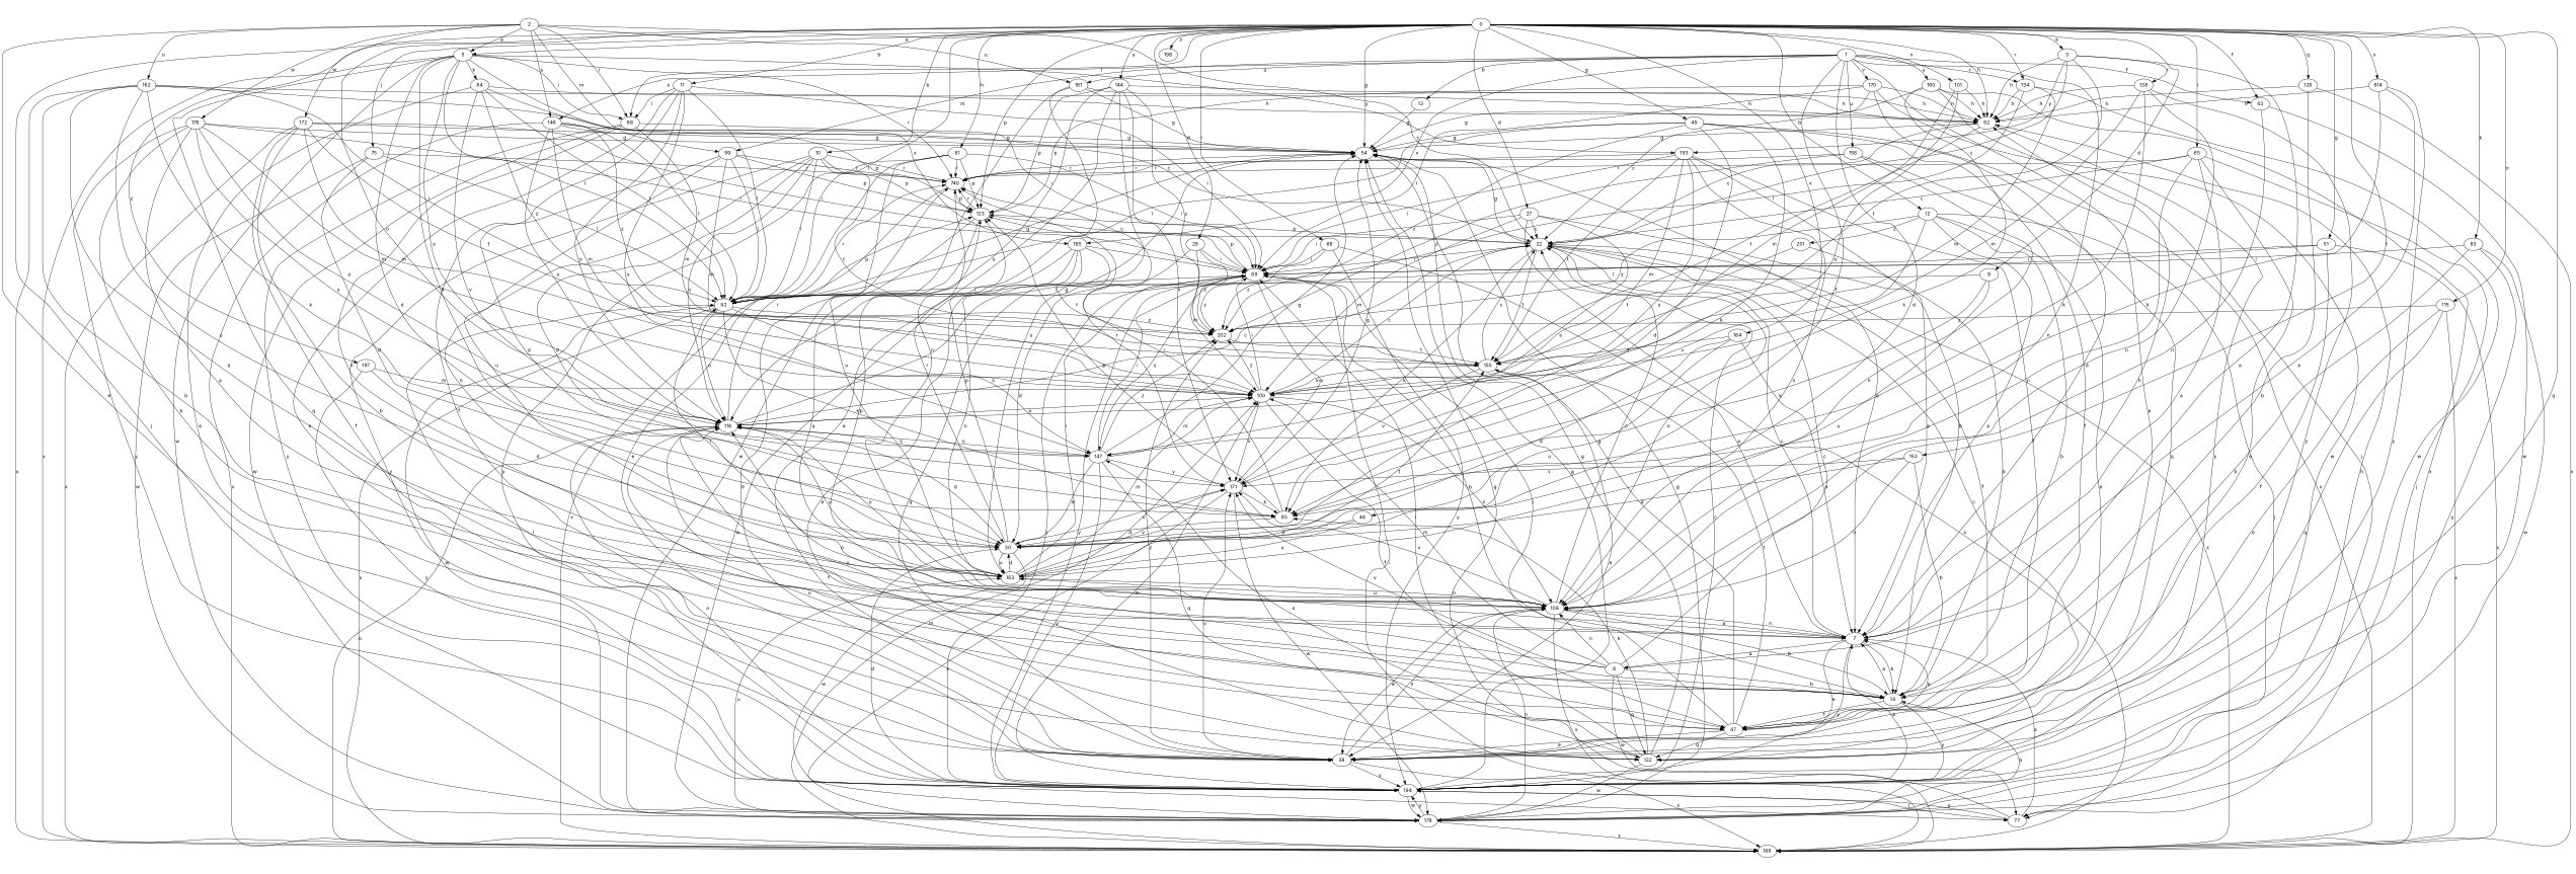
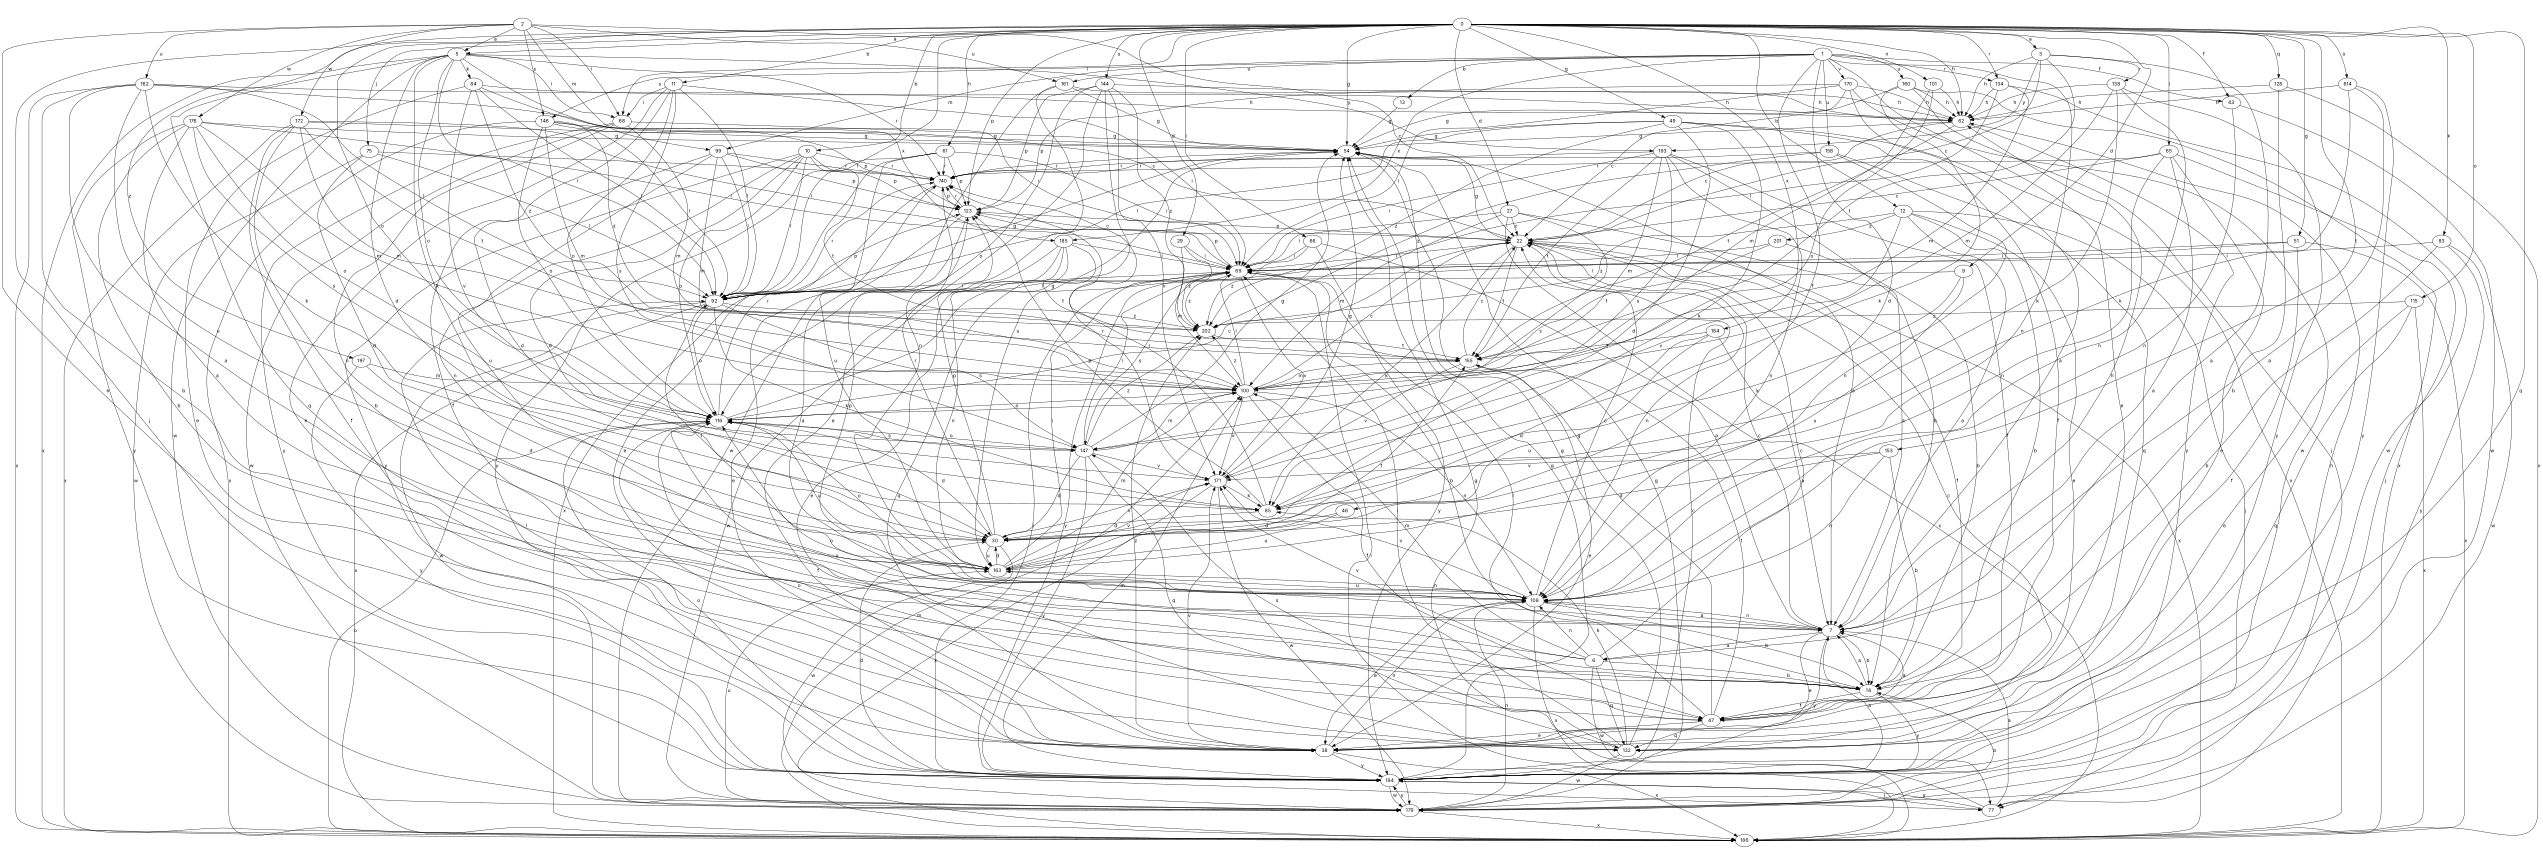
  strict digraph {
    fontname=Inter
    node [fontname=Inter]
    edge [fontname=Inter]
    0
    3
    5
    9
    10
    11
    12
    27
    29
    43
    49
    51
    54
    61
    62
    65
    66
    68
    75
    77
    83
    92
    101
    n24 [label=614]
    115
    116
    123
    128
    132
    134
    144
    153
    184
    197
-   198
    22
    6
    138
    155
    193
    30
    185
    84
    85
    n45 [label=740]
    179
    186
    163
    108
    194
    38
    47
    69
    147
    14
    171
    7
    201
    202
    100
    1
    13
    46
    99
    146
    158
    160
    161
    170
    2
    162
    172
    176
    0 -> 3 [label=a]
    0 -> 5 [label=a]
    0 -> 9 [label=d]
    0 -> 10 [label=b]
    0 -> 11 [label=b]
    0 -> 12 [label=b]
    0 -> 27 [label=d]
    0 -> 29 [label=d]
    0 -> 43 [label=f]
    0 -> 49 [label=g]
    0 -> 51 [label=g]
    0 -> 54 [label=g]
    0 -> 61 [label=h]
    0 -> 62 [label=h]
    0 -> 65 [label=i]
    0 -> 66 [label=i]
    0 -> 68 [label=i]
    0 -> 75 [label=j]
    0 -> 77 [label=j]
    0 -> 83 [label=k]
    0 -> 92 [label=l]
    0 -> 101 [label=n]
    0 -> n24 [label=o]
    0 -> 115 [label=o]
    0 -> 116 [label=o]
    0 -> 123 [label=p]
    0 -> 128 [label=q]
    0 -> 132 [label=q]
    0 -> 134 [label=r]
    0 -> 144 [label=s]
    0 -> 153 [label=t]
    0 -> 184 [label=x]
    0 -> 197 [label=z]
-   0 -> 198 [label=z]
    3 -> 62 [label=h]
    3 -> 22 [label=c]
    3 -> 6 [label=a]
    3 -> 138 [label=r]
    3 -> 155 [label=t]
    3 -> 193 [label=y]
    5 -> 68 [label=i]
    5 -> 92 [label=l]
    5 -> 116 [label=o]
    5 -> 132 [label=q]
    5 -> 193 [label=y]
    5 -> 30 [label=d]
    5 -> 185 [label=x]
    5 -> 84 [label=k]
    5 -> 85 [label=k]
    5 -> n45 [label=r]
    5 -> 179 [label=w]
    5 -> 186 [label=x]
    9 -> 92 [label=l]
    9 -> 85 [label=k]
    9 -> 163 [label=u]
    10 -> 92 [label=l]
    10 -> 116 [label=o]
    10 -> 123 [label=p]
    10 -> 155 [label=t]
    10 -> 30 [label=d]
    10 -> n45 [label=r]
    10 -> 108 [label=n]
    10 -> 194 [label=y]
    11 -> 68 [label=i]
    11 -> 92 [label=l]
    11 -> 116 [label=o]
    11 -> 38 [label=e]
    11 -> 47 [label=f]
    11 -> 69 [label=i]
    11 -> 147 [label=s]
    12 -> 77 [label=j]
    12 -> 38 [label=e]
    12 -> 14 [label=b]
    12 -> 171 [label=v]
    12 -> 7 [label=a]
    12 -> 201 [label=z]
    12 -> 202 [label=z]
    27 -> 22 [label=c]
    27 -> 186 [label=x]
    27 -> 69 [label=i]
    27 -> 147 [label=s]
    27 -> 7 [label=a]
    27 -> 100 [label=m]
-   29 -> 30 [label=d]
    29 -> 69 [label=i]
    29 -> 202 [label=z]
    29 -> 100 [label=m]
    43 -> 179 [label=w]
    43 -> 108 [label=n]
    49 -> 54 [label=g]
    49 -> 92 [label=l]
    49 -> 30 [label=d]
    49 -> 85 [label=k]
    49 -> 186 [label=x]
    49 -> 47 [label=f]
    49 -> 202 [label=z]
    51 -> 92 [label=l]
    51 -> 186 [label=x]
    51 -> 47 [label=f]
    51 -> 69 [label=i]
    54 -> n45 [label=r]
    54 -> 7 [label=a]
    61 -> 123 [label=p]
    61 -> n45 [label=r]
    61 -> 163 [label=u]
    61 -> 194 [label=y]
    61 -> 38 [label=e]
    61 -> 69 [label=i]
    62 -> 54 [label=g]
    62 -> 22 [label=c]
    62 -> 155 [label=t]
    62 -> 194 [label=y]
    65 -> 77 [label=j]
    65 -> 22 [label=c]
    65 -> n45 [label=r]
    65 -> 108 [label=n]
    65 -> 38 [label=e]
    65 -> 7 [label=a]
    66 -> 194 [label=y]
    66 -> 69 [label=i]
    66 -> 7 [label=a]
    66 -> 202 [label=z]
    68 -> 54 [label=g]
    68 -> 179 [label=w]
    68 -> 108 [label=n]
    68 -> 194 [label=y]
    68 -> 100 [label=m]
    75 -> 92 [label=l]
    75 -> 30 [label=d]
    75 -> n45 [label=r]
    75 -> 179 [label=w]
    77 -> 54 [label=g]
    77 -> 194 [label=y]
    77 -> 7 [label=a]
    83 -> 179 [label=w]
    83 -> 194 [label=y]
    83 -> 69 [label=i]
    83 -> 14 [label=b]
    92 -> 54 [label=g]
    92 -> 116 [label=o]
    92 -> 123 [label=p]
    92 -> 85 [label=k]
    92 -> n45 [label=r]
    92 -> 179 [label=w]
    92 -> 186 [label=x]
    92 -> 147 [label=s]
    92 -> 202 [label=z]
    101 -> 62 [label=h]
    101 -> 116 [label=o]
    101 -> 100 [label=m]
    n24 -> 62 [label=h]
    n24 -> 85 [label=k]
    n24 -> 194 [label=y]
    n24 -> 7 [label=a]
    115 -> 132 [label=q]
    115 -> 186 [label=x]
    115 -> 38 [label=e]
    115 -> 202 [label=z]
    116 -> 54 [label=g]
    116 -> 22 [label=c]
    116 -> 30 [label=d]
    116 -> n45 [label=r]
    116 -> 163 [label=u]
    116 -> 47 [label=f]
    116 -> 147 [label=s]
    123 -> 22 [label=c]
    123 -> n45 [label=r]
    123 -> 38 [label=e]
    123 -> 7 [label=a]
    128 -> 62 [label=h]
    128 -> 186 [label=x]
    128 -> 14 [label=b]
    132 -> 54 [label=g]
    132 -> 116 [label=o]
    132 -> 22 [label=c]
    132 -> 85 [label=k]
    132 -> 179 [label=w]
    132 -> 69 [label=i]
    132 -> 147 [label=s]
    134 -> 62 [label=h]
    134 -> 92 [label=l]
    134 -> 179 [label=w]
    134 -> 100 [label=m]
    144 -> 62 [label=h]
    144 -> 116 [label=o]
    144 -> 123 [label=p]
    144 -> 163 [label=u]
    144 -> 38 [label=e]
    144 -> 171 [label=v]
    144 -> 202 [label=z]
    153 -> 30 [label=d]
    153 -> 108 [label=n]
    153 -> 14 [label=b]
    153 -> 171 [label=v]
    184 -> 155 [label=t]
    184 -> 30 [label=d]
    184 -> 163 [label=u]
    184 -> 7 [label=a]
    197 -> 30 [label=d]
    197 -> 194 [label=y]
    197 -> 100 [label=m]
    22 -> 54 [label=g]
    22 -> 123 [label=p]
    22 -> 155 [label=t]
    22 -> 85 [label=k]
    22 -> 186 [label=x]
    22 -> 108 [label=n]
    22 -> 47 [label=f]
    22 -> 69 [label=i]
    6 -> 77 [label=w]
    6 -> 116 [label=o]
    6 -> 132 [label=q]
    6 -> 22 [label=c]
    6 -> 108 [label=n]
    6 -> 14 [label=b]
    6 -> 171 [label=v]
    6 -> 100 [label=m]
    138 -> 62 [label=h]
    138 -> 85 [label=k]
    138 -> 108 [label=n]
    138 -> 194 [label=y]
    138 -> 100 [label=m]
    155 -> 22 [label=c]
    155 -> 38 [label=e]
    155 -> 171 [label=v]
    155 -> 100 [label=m]
    193 -> 155 [label=t]
    193 -> n45 [label=r]
    193 -> 108 [label=n]
    193 -> 47 [label=f]
    193 -> 69 [label=i]
    193 -> 147 [label=s]
    193 -> 14 [label=b]
    193 -> 100 [label=m]
    30 -> 123 [label=p]
    30 -> n45 [label=r]
    30 -> 179 [label=w]
    30 -> 163 [label=u]
    30 -> 171 [label=v]
    185 -> 132 [label=q]
    185 -> 155 [label=t]
    185 -> 179 [label=w]
    185 -> 108 [label=n]
    185 -> 38 [label=e]
    185 -> 69 [label=i]
    84 -> 62 [label=h]
    84 -> 92 [label=l]
    84 -> 38 [label=e]
    84 -> 69 [label=i]
    84 -> 171 [label=v]
    84 -> 202 [label=z]
    85 -> 123 [label=p]
    85 -> 30 [label=d]
    85 -> n45 [label=r]
    n45 -> 123 [label=p]
    n45 -> 186 [label=x]
    179 -> 54 [label=g]
    179 -> 62 [label=h]
    179 -> 186 [label=x]
    179 -> 163 [label=u]
    179 -> 108 [label=n]
    179 -> 194 [label=y]
    179 -> 14 [label=b]
    186 -> 116 [label=o]
    186 -> 69 [label=i]
    186 -> 100 [label=m]
    163 -> 92 [label=l]
    163 -> 116 [label=o]
    163 -> 155 [label=t]
    163 -> 30 [label=d]
    163 -> 108 [label=n]
    163 -> 69 [label=i]
    163 -> 171 [label=v]
    163 -> 100 [label=m]
    108 -> 123 [label=p]
    108 -> 22 [label=c]
    108 -> 186 [label=x]
    108 -> 163 [label=u]
    108 -> 38 [label=e]
    108 -> 14 [label=b]
    108 -> 171 [label=v]
    108 -> 7 [label=a]
    194 -> 54 [label=g]
    194 -> 77 [label=j]
    194 -> 116 [label=o]
    194 -> 22 [label=c]
    194 -> 30 [label=d]
    194 -> 179 [label=w]
    194 -> 69 [label=i]
    194 -> 7 [label=a]
    194 -> 100 [label=m]
    38 -> 92 [label=l]
    38 -> 186 [label=x]
    38 -> 108 [label=n]
    38 -> 194 [label=y]
    38 -> 171 [label=v]
    38 -> 202 [label=z]
    47 -> 54 [label=g]
    47 -> 132 [label=q]
    47 -> 155 [label=t]
    47 -> 38 [label=e]
    47 -> 69 [label=i]
    47 -> 7 [label=a]
    69 -> 92 [label=l]
    69 -> 123 [label=p]
    69 -> 194 [label=y]
    69 -> 147 [label=s]
    69 -> 14 [label=b]
    69 -> 171 [label=v]
    69 -> 202 [label=z]
    147 -> 54 [label=g]
    147 -> 116 [label=o]
    147 -> 132 [label=q]
    147 -> 30 [label=d]
    147 -> 194 [label=y]
    147 -> 69 [label=i]
    147 -> 171 [label=v]
    147 -> 202 [label=z]
    147 -> 100 [label=m]
    14 -> 116 [label=o]
    14 -> 194 [label=y]
    14 -> 47 [label=f]
    14 -> 7 [label=a]
    171 -> 54 [label=g]
    171 -> 85 [label=k]
    171 -> n45 [label=r]
    171 -> 179 [label=w]
    171 -> 186 [label=x]
    7 -> 62 [label=h]
    7 -> 22 [label=c]
    7 -> 6 [label=a]
    7 -> 108 [label=n]
    7 -> 194 [label=y]
    7 -> 38 [label=e]
    7 -> 14 [label=b]
    201 -> 155 [label=t]
+   201 -> 69 [label=i]
    201 -> 14 [label=b]
    202 -> 155 [label=t]
    100 -> 116 [label=o]
    100 -> 22 [label=c]
    100 -> 108 [label=n]
    100 -> 47 [label=f]
    100 -> 69 [label=i]
    100 -> 171 [label=v]
    100 -> 202 [label=z]
    1 -> 43 [label=f]
    1 -> 134 [label=r]
    1 -> 30 [label=d]
    1 -> 185 [label=x]
    1 -> 108 [label=n]
    1 -> 38 [label=e]
    1 -> 13 [label=b]
    1 -> 46 [label=f]
    1 -> 99 [label=m]
    1 -> 146 [label=s]
    1 -> 158 [label=u]
    1 -> 160 [label=u]
    1 -> 161 [label=u]
    1 -> 170 [label=v]
    13 -> 54 [label=g]
    46 -> 30 [label=d]
    46 -> 163 [label=u]
    99 -> 92 [label=l]
    99 -> 123 [label=p]
    99 -> 30 [label=d]
    99 -> n45 [label=r]
    99 -> 163 [label=u]
    99 -> 100 [label=m]
    146 -> 54 [label=g]
    146 -> 92 [label=l]
    146 -> 116 [label=o]
    146 -> 123 [label=p]
    146 -> 186 [label=x]
    146 -> 202 [label=z]
    146 -> 100 [label=m]
    158 -> 132 [label=q]
    158 -> n45 [label=r]
    158 -> 108 [label=n]
    158 -> 202 [label=z]
    160 -> 54 [label=g]
    160 -> 62 [label=h]
    160 -> 77 [label=j]
    160 -> 85 [label=k]
    160 -> 186 [label=x]
    161 -> 54 [label=g]
    161 -> 62 [label=h]
    161 -> 179 [label=w]
    161 -> 108 [label=n]
    170 -> 62 [label=h]
    170 -> 123 [label=p]
    170 -> 22 [label=c]
    170 -> 179 [label=w]
    170 -> 69 [label=i]
    170 -> 7 [label=a]
    2 -> 5 [label=a]
    2 -> 68 [label=i]
    2 -> 22 [label=c]
    2 -> 38 [label=e]
    2 -> 99 [label=m]
    2 -> 146 [label=s]
    2 -> 161 [label=u]
    2 -> 162 [label=u]
    2 -> 172 [label=w]
    2 -> 176 [label=w]
    162 -> 62 [label=h]
    162 -> 92 [label=l]
    162 -> 22 [label=c]
    162 -> 85 [label=k]
    162 -> 186 [label=x]
    162 -> 163 [label=u]
    162 -> 14 [label=b]
    162 -> 7 [label=a]
    172 -> 54 [label=g]
    172 -> 155 [label=t]
    172 -> 186 [label=x]
    172 -> 47 [label=f]
    172 -> 69 [label=i]
    172 -> 14 [label=b]
    172 -> 100 [label=m]
    176 -> 54 [label=g]
    176 -> 116 [label=o]
    176 -> 194 [label=y]
    176 -> 69 [label=i]
    176 -> 147 [label=s]
    176 -> 14 [label=b]
    176 -> 7 [label=a]
    176 -> 100 [label=m]
  }
